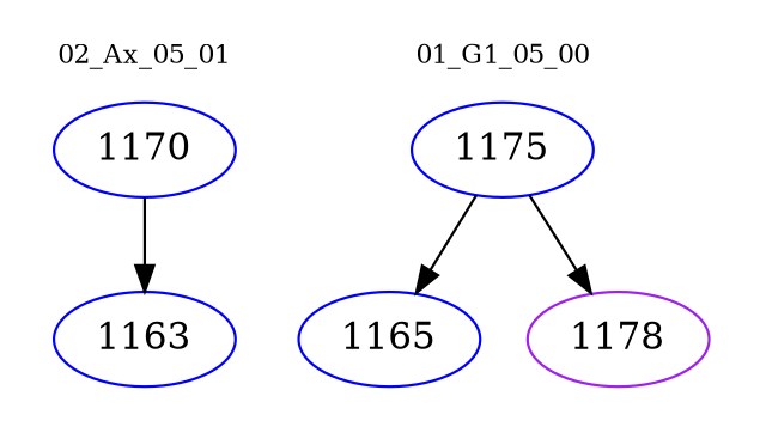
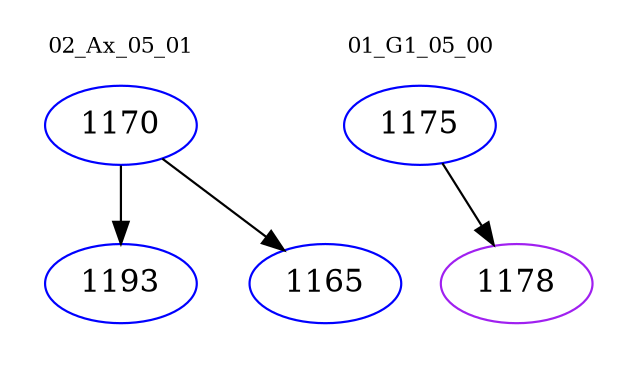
  digraph {
    fontname="DejaVu Serif"
    node [color=blue fontname="DejaVu Serif"]
    edge [color=black fontname="DejaVu Serif"]
    n1 [label=1170]
-   n2 [label=1163]
+   n2 [label=1193]
    n3 [label=1175]
    n4 [label=1165]
    n5 [color=purple label=1178]
    subgraph cluster_1 {
      color=white
      fontsize=10
      label="02_Ax_05_01"
      n1
      n2
    }
    subgraph cluster_2 {
      color=white
      fontsize=10
      label="01_G1_05_00"
      n3
      n4
      n5
    }
    n1 -> n2
-   n3 -> n4
+   n1 -> n4
    n3 -> n5
  }
